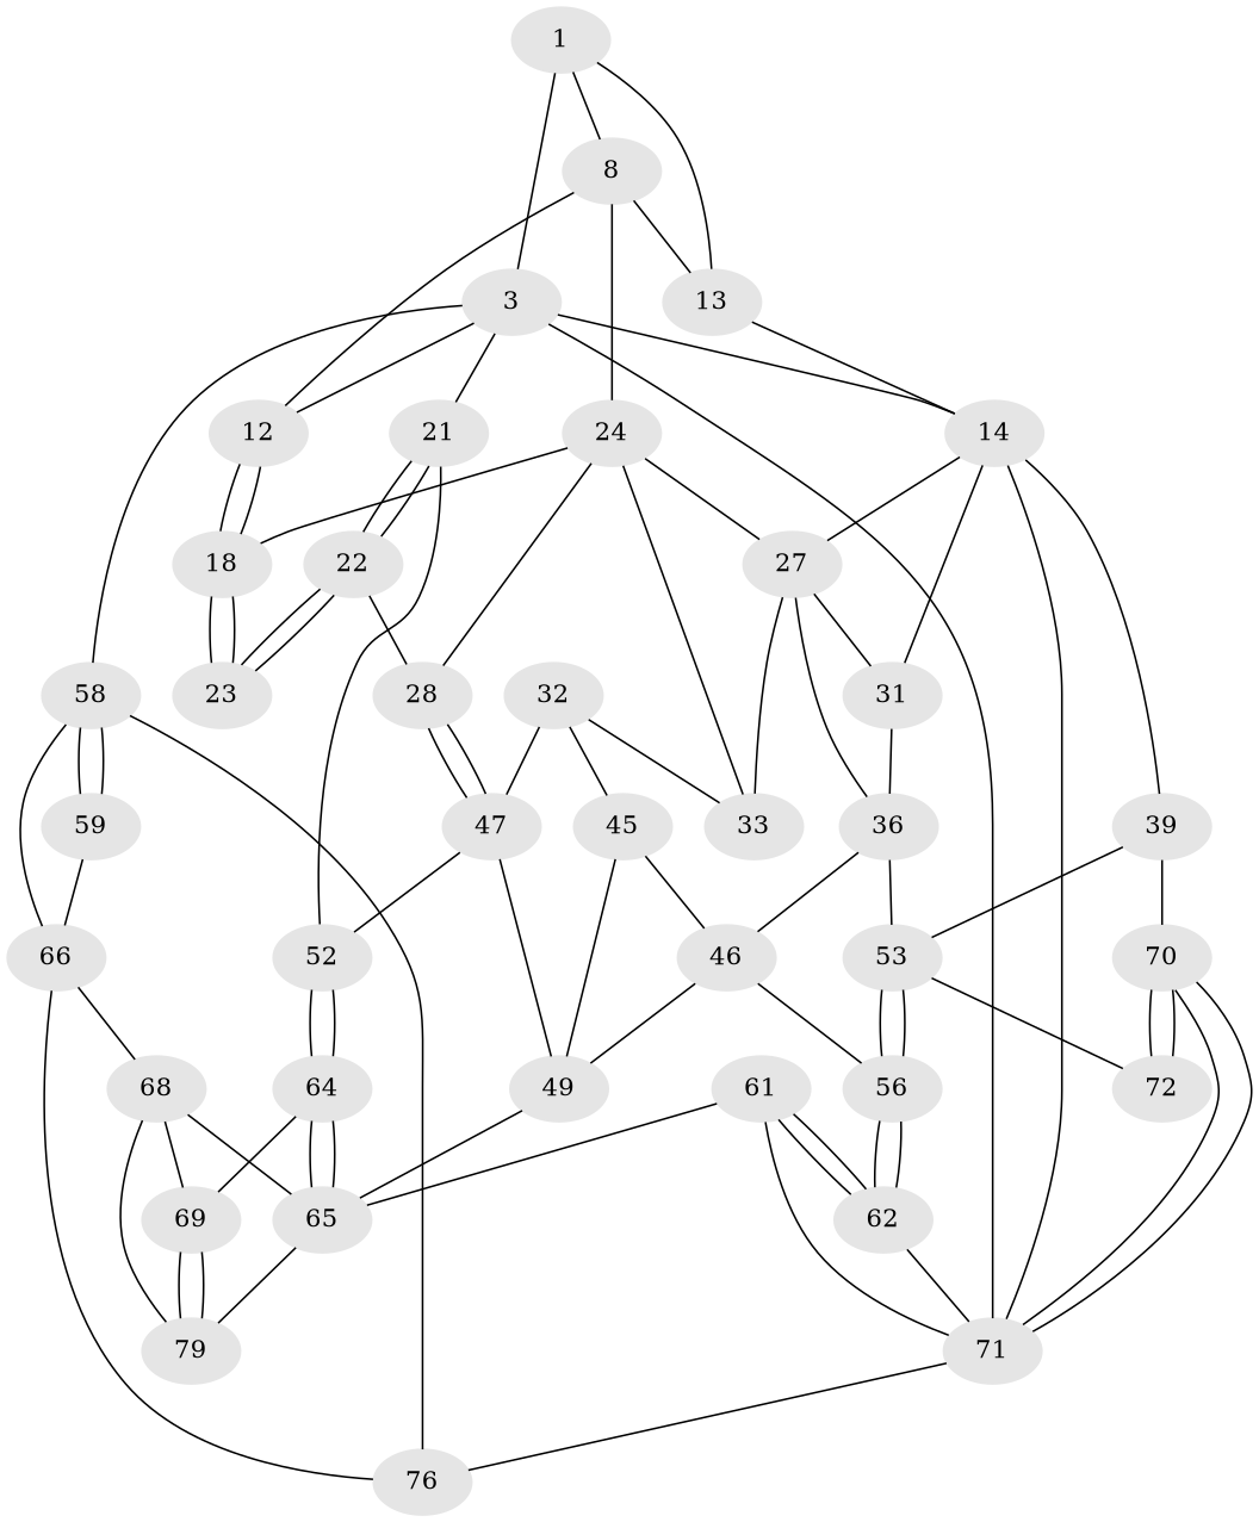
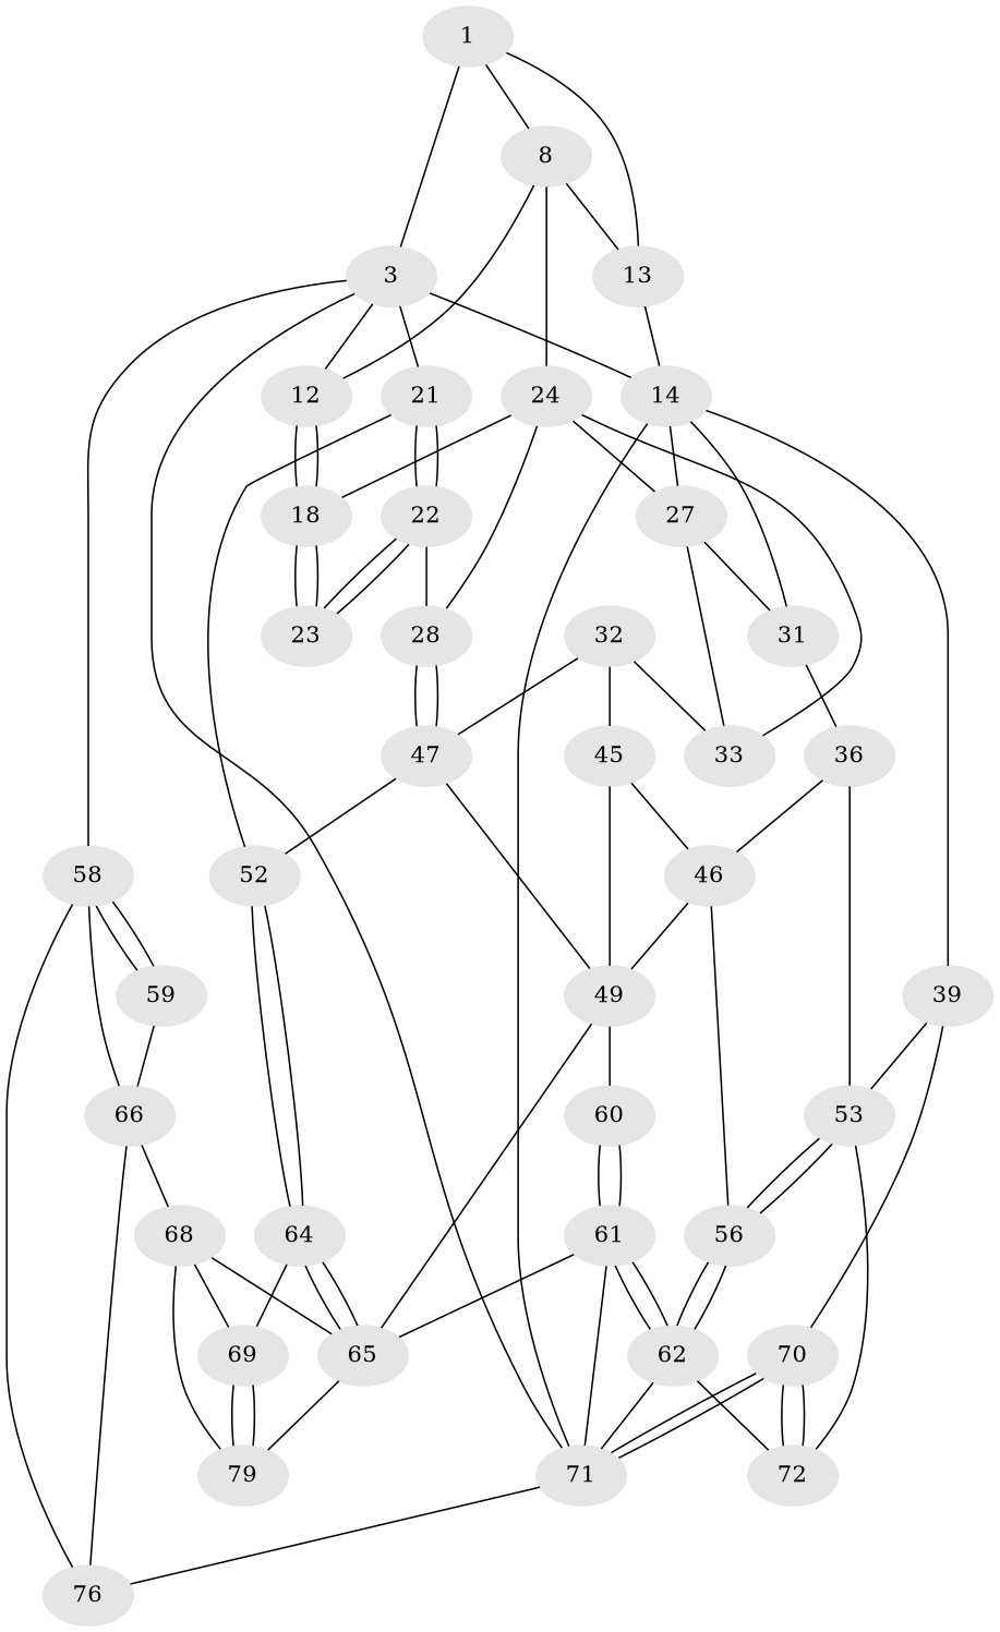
  graph {
    node [color=gray90 style=filled]
    1 [super="+2+6"]
    3 [super="+11+4"]
    8 [super="+13+9"]
    n4 [label=13]
    12
    14 [super="+15"]
    21 [super="+51"]
    58 [super="+73"]
    71 [super="+75"]
    24 [super="+25+29"]
    18 [super="+19"]
    27 [super="+30"]
    31
    39 [super="+40"]
    22
    52
    59
    66 [super="+67"]
    76 [super="+77"]
    28
    33 [super="+34"]
    23
    36 [super="+43+37"]
    53 [super="+54"]
    70
    64
    47 [super="+48"]
    32 [super="+41"]
    45
    46 [super="+55"]
    49 [super="+50+63"]
    56
    72
+   60
    65 [super="+80"]
    62 [super="+74"]
    61 [super="+81"]
    79
    69
    68 [super="+78"]
    1 -- 3 [weight=2]
    1 -- 8
    1 -- n4
    3 -- 12
    3 -- 14 [weight=2]
    3 -- 21
    3 -- 58
    3 -- 71
    8 -- n4
    8 -- 12
    8 -- 24 [weight=2]
    n4 -- 14
    12 -- 18
    12 -- 18
    14 -- 71
    14 -- 27
    14 -- 31
    14 -- 39
    21 -- 22
    21 -- 22
    21 -- 52
    58 -- 59
    58 -- 59
    58 -- 66
    58 -- 76
    71 -- 76
    24 -- 18
    24 -- 27
    24 -- 28
    24 -- 33
    18 -- 23 [weight=2]
    18 -- 23
    27 -- 31
    27 -- 33
-   27 -- 36
    31 -- 36
    39 -- 53
    39 -- 70
    22 -- 28
    22 -- 23
    22 -- 23
    52 -- 64
    52 -- 64
    59 -- 66
    66 -- 76
    66 -- 68
    28 -- 47
    28 -- 47
    36 -- 53
    36 -- 46
    53 -- 56
    53 -- 56
    53 -- 72
    70 -- 71
    70 -- 71
    70 -- 72
    70 -- 72
    64 -- 65
    64 -- 65
    64 -- 69
    47 -- 52
    47 -- 49
    32 -- 33 [weight=2]
    32 -- 47
    32 -- 45
    45 -- 46
    45 -- 49
    46 -- 49
    46 -- 56
+   49 -- 60 [weight=2]
    49 -- 65
    56 -- 62
    56 -- 62
+   60 -- 61
+   60 -- 61
    65 -- 79
    62 -- 71
+   62 -- 72
    61 -- 71
    61 -- 65
    61 -- 62 [weight=2]
    61 -- 62
    69 -- 79
    69 -- 79
    68 -- 65
    68 -- 79
    68 -- 69
  }
